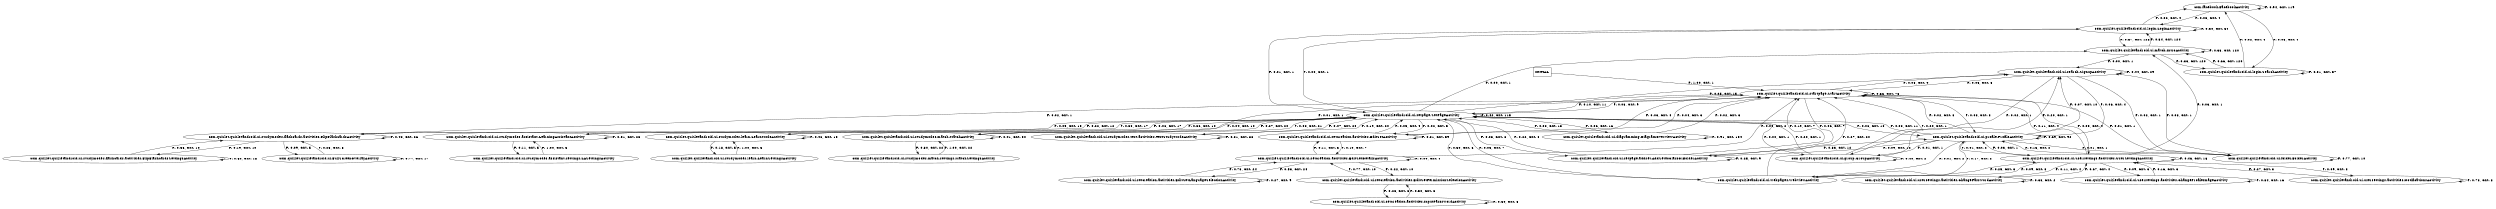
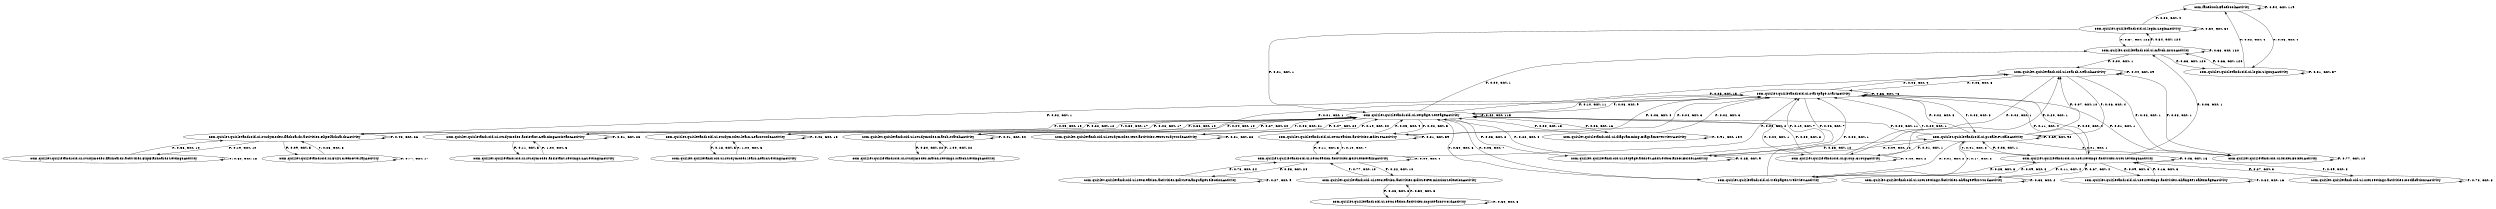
  digraph {
    n1 [label="com.facebook.FacebookActivity"]
    n2 [label="com.quizlet.quizletandroid.ui.login.LoginActivity"]
-   n3 [label="com.quizlet.quizletandroid.ui.login.SearchActivity"]
+   n3 [label="com.quizlet.quizletandroid.ui.login.SignupActivity"]
    n4 [label="com.quizlet.quizletandroid.ui.setpage.SetPageActivity"]
    n5 [label="com.quizlet.quizletandroid.ui.match.IntroActivity"]
    n6 [label="com.quizlet.quizletandroid.ui.FullScreenOverlayActivity"]
    n7 [label="com.quizlet.quizletandroid.ui.studymodes.flashcards.activities.FlipFlashcardsActivity"]
    n8 [label="com.quizlet.quizletandroid.ui.startpage.StartActivity"]
    n9 [label="com.quizlet.quizletandroid.ui.studymodes.flashcards.activities.FlipFlashcardsSettingsActivity"]
    n10 [label="com.quizlet.quizletandroid.ui.diagramming.DiagramOverviewActivity"]
    n11 [label="com.quizlet.quizletandroid.ui.profile.ProfileActivity"]
-   n12 [label="com.quizlet.quizletandroid.ui.search.SignupActivity"]
+   n12 [label="com.quizlet.quizletandroid.ui.search.SearchActivity"]
    n13 [label="com.quizlet.quizletandroid.ui.group.GroupActivity"]
    n14 [label="com.quizlet.quizletandroid.ui.setpage.addset.AddSetToClassOrFolderActivity"]
    n15 [label="com.quizlet.quizletandroid.ui.webpages.WebViewActivity"]
    n16 [label="com.quizlet.quizletandroid.ui.setcreation.activities.EditSetActivity"]
    n17 [label="com.quizlet.quizletandroid.ui.studymodes.assistant.LearningAssistantActivity"]
    n18 [label="com.quizlet.quizletandroid.ui.studymodes.learn.LearnModeActivity"]
    n19 [label="com.quizlet.quizletandroid.ui.studymodes.match.MatchActivity"]
    n20 [label="com.quizlet.quizletandroid.ui.studymodes.test.activities.TestStudyModeActivity"]
    n21 [label="com.quizlet.quizletandroid.ui.folder.FolderActivity"]
    n22 [label="com.quizlet.quizletandroid.ui.usersettings.activities.UserSettingsActivity"]
    n23 [label="com.quizlet.quizletandroid.ui.usersettings.activities.ChangePasswordActivity"]
    n24 [label="com.quizlet.quizletandroid.ui.usersettings.activities.ChangeProfileImageActivity"]
    n25 [label="com.quizlet.quizletandroid.ui.usersettings.activities.NotificationsActivity"]
    n26 [label="com.quizlet.quizletandroid.ui.setcreation.activities.EditSetDetailsActivity"]
    n27 [label="com.quizlet.quizletandroid.ui.setcreation.activities.EditSetLanguageSelectionActivity"]
    n28 [label="com.quizlet.quizletandroid.ui.setcreation.activities.EditSetPermissionSelectionActivity"]
    n29 [label="com.quizlet.quizletandroid.ui.setcreation.activities.InputPassswordActivity"]
    n30 [label="com.quizlet.quizletandroid.ui.studymodes.assistant.settings.LASettingsActivity"]
    n31 [label="com.quizlet.quizletandroid.ui.studymodes.learn.LearnSettingsActivity"]
    n32 [label="com.quizlet.quizletandroid.ui.studymodes.match.settings.MatchSettingsActivity"]
-   n33 [label=INITIAL shape=box]
    n1 -> n1 [label="P: 0.94, Cnt: 119"]
-   n1 -> n2 [label="P: 0.03, Cnt: 4"]
    n1 -> n3 [label="P: 0.03, Cnt: 4"]
    n2 -> n1 [label="P: 0.02, Cnt: 4"]
    n2 -> n2 [label="P: 0.30, Cnt: 54"]
    n2 -> n4 [label="P: 0.01, Cnt: 1"]
    n2 -> n5 [label="P: 0.67, Cnt: 123"]
    n3 -> n1 [label="P: 0.02, Cnt: 4"]
    n3 -> n3 [label="P: 0.31, Cnt: 57"]
    n3 -> n5 [label="P: 0.66, Cnt: 120"]
-   n4 -> n2 [label="P: 0.00, Cnt: 1"]
    n4 -> n4 [label="P: 0.42, Cnt: 115"]
    n4 -> n5 [label="P: 0.00, Cnt: 1"]
    n4 -> n7 [label="P: 0.05, Cnt: 13"]
    n4 -> n8 [label="P: 0.03, Cnt: 9"]
    n4 -> n10 [label="P: 0.06, Cnt: 16"]
-   n4 -> n11 [label="P: 0.06, Cnt: 18"]
    n4 -> n12 [label="P: 0.05, Cnt: 15"]
    n4 -> n13 [label="P: 0.00, Cnt: 1"]
    n4 -> n14 [label="P: 0.03, Cnt: 8"]
    n4 -> n15 [label="P: 0.03, Cnt: 7"]
    n4 -> n16 [label="P: 0.02, Cnt: 5"]
    n4 -> n17 [label="P: 0.06, Cnt: 17"]
    n4 -> n18 [label="P: 0.04, Cnt: 10"]
    n4 -> n19 [label="P: 0.08, Cnt: 21"]
    n4 -> n20 [label="P: 0.07, Cnt: 20"]
    n5 -> n2 [label="P: 0.34, Cnt: 124"]
    n5 -> n3 [label="P: 0.33, Cnt: 120"]
    n5 -> n5 [label="P: 0.33, Cnt: 120"]
    n5 -> n12 [label="P: 0.00, Cnt: 1"]
    n6 -> n6 [label="P: 0.77, Cnt: 17"]
    n6 -> n7 [label="P: 0.23, Cnt: 5"]
    n7 -> n4 [label="P: 0.22, Cnt: 12"]
    n7 -> n6 [label="P: 0.09, Cnt: 5"]
    n7 -> n7 [label="P: 0.48, Cnt: 26"]
    n7 -> n8 [label="P: 0.02, Cnt: 1"]
    n7 -> n9 [label="P: 0.19, Cnt: 10"]
    n8 -> n4 [label="P: 0.10, Cnt: 11"]
    n8 -> n8 [label="P: 0.66, Cnt: 76"]
    n8 -> n11 [label="P: 0.03, Cnt: 3"]
    n8 -> n12 [label="P: 0.08, Cnt: 9"]
    n8 -> n14 [label="P: 0.06, Cnt: 7"]
    n8 -> n16 [label="P: 0.03, Cnt: 4"]
    n8 -> n21 [label="P: 0.01, Cnt: 1"]
    n8 -> n22 [label="P: 0.03, Cnt: 4"]
    n9 -> n7 [label="P: 0.36, Cnt: 10"]
    n9 -> n9 [label="P: 0.64, Cnt: 18"]
    n10 -> n4 [label="P: 0.08, Cnt: 13"]
    n10 -> n8 [label="P: 0.02, Cnt: 3"]
    n10 -> n10 [label="P: 0.91, Cnt: 154"]
    n11 -> n4 [label="P: 0.08, Cnt: 11"]
    n11 -> n8 [label="P: 0.02, Cnt: 3"]
    n11 -> n11 [label="P: 0.69, Cnt: 92"]
    n11 -> n12 [label="P: 0.07, Cnt: 10"]
    n11 -> n13 [label="P: 0.01, Cnt: 1"]
    n11 -> n14 [label="P: 0.09, Cnt: 12"]
    n11 -> n15 [label="P: 0.01, Cnt: 2"]
    n11 -> n21 [label="P: 0.01, Cnt: 1"]
    n11 -> n22 [label="P: 0.01, Cnt: 2"]
    n12 -> n8 [label="P: 0.05, Cnt: 3"]
    n12 -> n11 [label="P: 0.06, Cnt: 4"]
    n12 -> n12 [label="P: 0.44, Cnt: 29"]
    n12 -> n13 [label="P: 0.02, Cnt: 1"]
    n12 -> n21 [label="P: 0.02, Cnt: 1"]
-   n13 -> n4 [label="P: 0.20, Cnt: 1"]
+   n13 -> n4 [label="P: 0.03, Cnt: 8"]
    n13 -> n8 [label="P: 0.20, Cnt: 1"]
    n13 -> n12 [label="P: 0.20, Cnt: 1"]
    n13 -> n13 [label="P: 0.40, Cnt: 2"]
    n14 -> n4 [label="P: 0.22, Cnt: 8"]
    n14 -> n8 [label="P: 0.19, Cnt: 7"]
    n14 -> n11 [label="P: 0.33, Cnt: 12"]
    n14 -> n14 [label="P: 0.25, Cnt: 9"]
    n15 -> n4 [label="P: 0.50, Cnt: 6"]
-   n15 -> n8 [label="P: 0.27, Cnt: 20"]
+   n15 -> n8 [label="P: 0.08, Cnt: 1"]
    n15 -> n11 [label="P: 0.17, Cnt: 2"]
    n15 -> n22 [label="P: 0.25, Cnt: 3"]
    n16 -> n4 [label="P: 0.05, Cnt: 4"]
    n16 -> n8 [label="P: 0.04, Cnt: 3"]
    n16 -> n16 [label="P: 0.81, Cnt: 59"]
    n16 -> n26 [label="P: 0.10, Cnt: 7"]
    n17 -> n4 [label="P: 0.38, Cnt: 17"]
    n17 -> n17 [label="P: 0.51, Cnt: 23"]
    n17 -> n30 [label="P: 0.11, Cnt: 5"]
    n18 -> n4 [label="P: 0.36, Cnt: 10"]
    n18 -> n18 [label="P: 0.46, Cnt: 13"]
    n18 -> n31 [label="P: 0.18, Cnt: 5"]
    n19 -> n4 [label="P: 0.27, Cnt: 20"]
    n19 -> n8 [label="P: 0.01, Cnt: 1"]
    n19 -> n19 [label="P: 0.41, Cnt: 30"]
    n19 -> n32 [label="P: 0.30, Cnt: 22"]
    n20 -> n4 [label="P: 0.19, Cnt: 20"]
    n20 -> n20 [label="P: 0.81, Cnt: 88"]
-   n21 -> n11 [label="P: 0.15, Cnt: 2"]
    n21 -> n12 [label="P: 0.08, Cnt: 1"]
    n21 -> n21 [label="P: 0.77, Cnt: 10"]
    n22 -> n5 [label="P: 0.03, Cnt: 1"]
    n22 -> n8 [label="P: 0.11, Cnt: 4"]
    n22 -> n11 [label="P: 0.03, Cnt: 1"]
    n22 -> n15 [label="P: 0.09, Cnt: 3"]
    n22 -> n22 [label="P: 0.46, Cnt: 16"]
    n22 -> n23 [label="P: 0.11, Cnt: 4"]
    n22 -> n24 [label="P: 0.09, Cnt: 3"]
    n22 -> n25 [label="P: 0.09, Cnt: 3"]
    n23 -> n22 [label="P: 0.67, Cnt: 4"]
    n23 -> n23 [label="P: 0.33, Cnt: 2"]
    n24 -> n22 [label="P: 0.16, Cnt: 3"]
    n24 -> n24 [label="P: 0.84, Cnt: 16"]
    n25 -> n22 [label="P: 0.27, Cnt: 3"]
    n25 -> n25 [label="P: 0.73, Cnt: 8"]
    n26 -> n8 [label="P: 0.04, Cnt: 2"]
    n26 -> n16 [label="P: 0.11, Cnt: 5"]
    n26 -> n26 [label="P: 0.09, Cnt: 4"]
    n26 -> n27 [label="P: 0.53, Cnt: 24"]
    n26 -> n28 [label="P: 0.22, Cnt: 10"]
    n27 -> n26 [label="P: 0.73, Cnt: 24"]
    n27 -> n27 [label="P: 0.27, Cnt: 9"]
    n28 -> n26 [label="P: 0.77, Cnt: 10"]
    n28 -> n29 [label="P: 0.23, Cnt: 3"]
    n29 -> n28 [label="P: 0.50, Cnt: 3"]
    n29 -> n29 [label="P: 0.50, Cnt: 3"]
    n30 -> n17 [label="P: 1.00, Cnt: 5"]
    n31 -> n18 [label="P: 1.00, Cnt: 5"]
    n32 -> n19 [label="P: 1.00, Cnt: 22"]
-   n33 -> n8 [label="P: 1.00, Cnt: 1"]
  }
